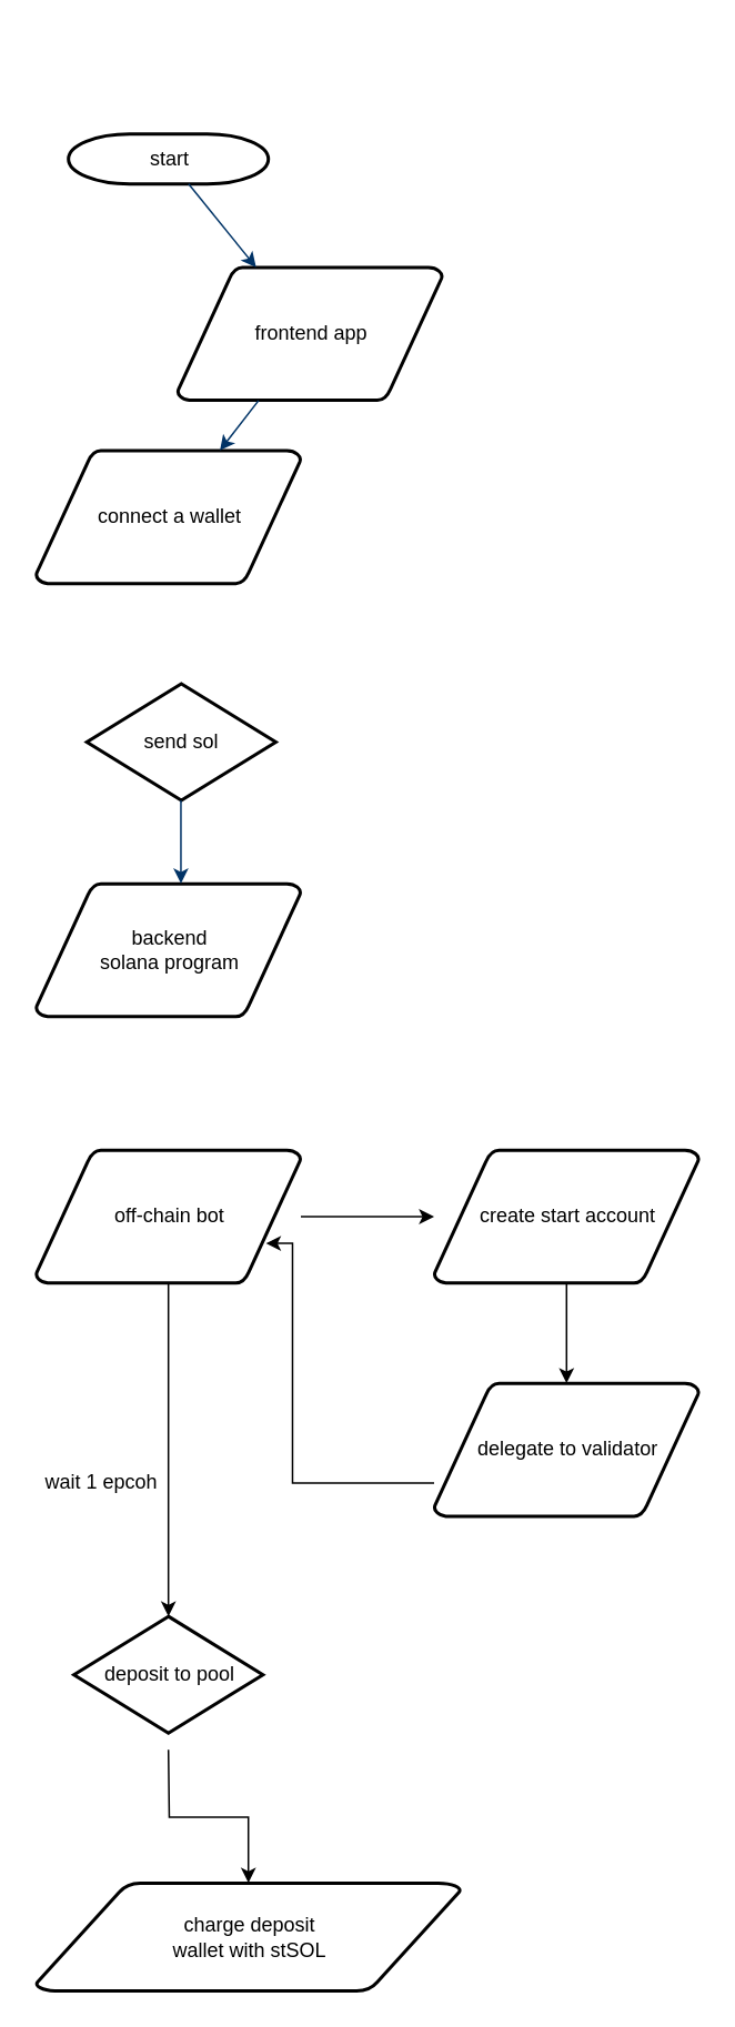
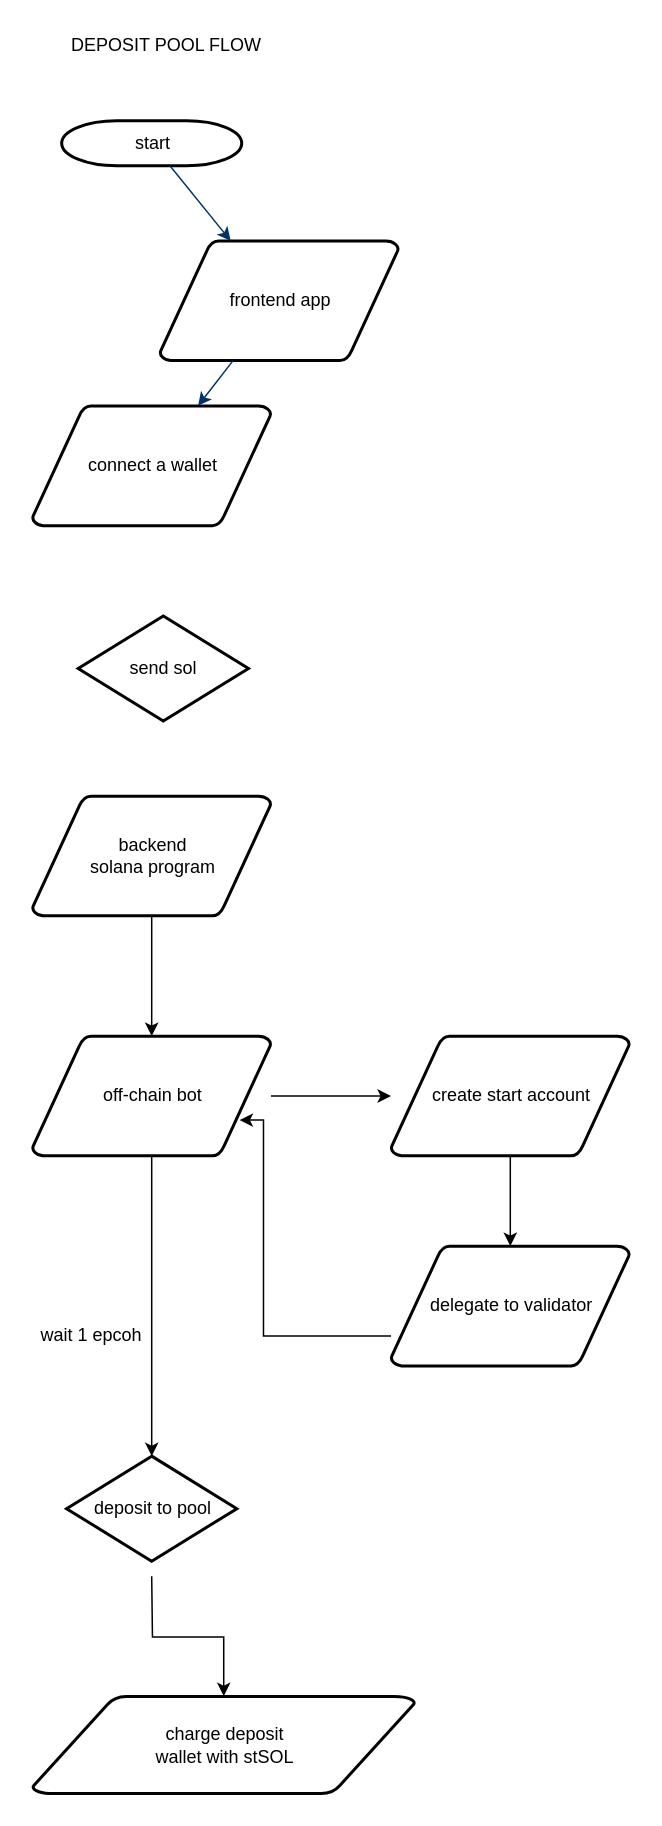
  <mxCell id="0" />
  <mxCell id="1" parent="0" />
  <mxCell id="2" value="start" style="shape=mxgraph.flowchart.terminator;strokeWidth=2;gradientColor=none;gradientDirection=north;fontStyle=0;html=1;" vertex="1" parent="1"><mxGeometry x="40.5" y="80" width="120" height="30" as="geometry" /></mxCell>
  <mxCell id="3" value="frontend app" style="shape=mxgraph.flowchart.data;strokeWidth=2;gradientColor=none;gradientDirection=north;fontStyle=0;html=1;" vertex="1" parent="1"><mxGeometry x="106" y="160" width="159" height="80" as="geometry" /></mxCell>
+ <mxCell id="4" value="" style="edgeStyle=orthogonalEdgeStyle;rounded=0;orthogonalLoop=1;jettySize=auto;html=1;" edge="1" parent="1" source="5" target="13"><mxGeometry relative="1" as="geometry" /></mxCell>
  <mxCell id="5" value="backend &lt;br&gt;solana program" style="shape=mxgraph.flowchart.data;strokeWidth=2;gradientColor=none;gradientDirection=north;fontStyle=0;html=1;" vertex="1" parent="1"><mxGeometry x="21" y="530" width="159" height="80" as="geometry" /></mxCell>
  <mxCell id="6" value="connect a wallet" style="shape=mxgraph.flowchart.data;strokeWidth=2;gradientColor=none;gradientDirection=north;fontStyle=0;html=1;" vertex="1" parent="1"><mxGeometry x="21" y="270" width="159" height="80" as="geometry" /></mxCell>
  <mxCell id="7" value="send sol" style="shape=mxgraph.flowchart.decision;strokeWidth=2;gradientColor=none;gradientDirection=north;fontStyle=0;html=1;" vertex="1" parent="1"><mxGeometry x="51.5" y="410" width="113.5" height="70" as="geometry" /></mxCell>
  <mxCell id="8" style="fontStyle=1;strokeColor=#003366;strokeWidth=1;html=1;" edge="1" parent="1" source="2" target="3"><mxGeometry relative="1" as="geometry" /></mxCell>
  <mxCell id="9" style="fontStyle=1;strokeColor=#003366;strokeWidth=1;html=1;" edge="1" parent="1" source="3" target="6"><mxGeometry relative="1" as="geometry" /></mxCell>
- <mxCell id="10" value="" style="edgeStyle=elbowEdgeStyle;elbow=horizontal;fontColor=#001933;fontStyle=1;strokeColor=#003366;strokeWidth=1;html=1;" edge="1" parent="1" source="7" target="5"><mxGeometry x="105.5" y="10" width="100" height="100" as="geometry"><mxPoint x="-219.5" y="120" as="sourcePoint" /><mxPoint x="-119.5" y="20" as="targetPoint" /></mxGeometry></mxCell>
  <mxCell id="11" value="" style="edgeStyle=orthogonalEdgeStyle;rounded=0;orthogonalLoop=1;jettySize=auto;html=1;" edge="1" parent="1" source="13" target="15"><mxGeometry relative="1" as="geometry" /></mxCell>
  <mxCell id="12" value="" style="edgeStyle=orthogonalEdgeStyle;rounded=0;orthogonalLoop=1;jettySize=auto;html=1;" edge="1" parent="1" source="13"><mxGeometry relative="1" as="geometry"><mxPoint x="100.5" y="970" as="targetPoint" /></mxGeometry></mxCell>
  <mxCell id="13" value="off-chain bot" style="shape=mxgraph.flowchart.data;strokeWidth=2;gradientColor=none;gradientDirection=north;fontStyle=0;html=1;" vertex="1" parent="1"><mxGeometry x="21" y="690" width="159" height="80" as="geometry" /></mxCell>
  <mxCell id="14" value="" style="edgeStyle=orthogonalEdgeStyle;rounded=0;orthogonalLoop=1;jettySize=auto;html=1;" edge="1" parent="1" source="15" target="17"><mxGeometry relative="1" as="geometry" /></mxCell>
  <mxCell id="15" value="create start account" style="shape=mxgraph.flowchart.data;strokeWidth=2;gradientColor=none;gradientDirection=north;fontStyle=0;html=1;" vertex="1" parent="1"><mxGeometry x="260" y="690" width="159" height="80" as="geometry" /></mxCell>
  <mxCell id="16" style="edgeStyle=orthogonalEdgeStyle;rounded=0;orthogonalLoop=1;jettySize=auto;html=1;entryX=0.868;entryY=0.7;entryDx=0;entryDy=0;entryPerimeter=0;" edge="1" parent="1" source="17" target="13"><mxGeometry relative="1" as="geometry"><Array as="points"><mxPoint x="175" y="890" /><mxPoint x="175" y="746" /></Array></mxGeometry></mxCell>
  <mxCell id="17" value="delegate to validator" style="shape=mxgraph.flowchart.data;strokeWidth=2;gradientColor=none;gradientDirection=north;fontStyle=0;html=1;" vertex="1" parent="1"><mxGeometry x="260" y="830" width="159" height="80" as="geometry" /></mxCell>
  <mxCell id="18" value="" style="edgeStyle=orthogonalEdgeStyle;rounded=0;orthogonalLoop=1;jettySize=auto;html=1;" edge="1" parent="1" target="20"><mxGeometry relative="1" as="geometry"><mxPoint x="100.5" y="1050" as="sourcePoint" /></mxGeometry></mxCell>
  <mxCell id="19" value="wait 1 epcoh" style="text;html=1;align=center;verticalAlign=middle;resizable=0;points=[];autosize=1;" vertex="1" parent="1"><mxGeometry x="20" y="880" width="80" height="20" as="geometry" /></mxCell>
  <mxCell id="20" value="charge deposit &lt;br&gt;wallet with stSOL" style="shape=mxgraph.flowchart.data;strokeWidth=2;gradientColor=none;gradientDirection=north;fontStyle=0;html=1;" vertex="1" parent="1"><mxGeometry x="21" y="1130" width="255" height="65" as="geometry" /></mxCell>
+ <mxCell id="21" value="DEPOSIT POOL FLOW" style="text;html=1;align=center;verticalAlign=middle;resizable=0;points=[];autosize=1;" vertex="1" parent="1"><mxGeometry x="40" y="20" width="140" height="20" as="geometry" /></mxCell>
  <mxCell id="22" value="deposit to pool" style="shape=mxgraph.flowchart.decision;strokeWidth=2;gradientColor=none;gradientDirection=north;fontStyle=0;html=1;" vertex="1" parent="1"><mxGeometry x="43.75" y="970" width="113.5" height="70" as="geometry" /></mxCell>
